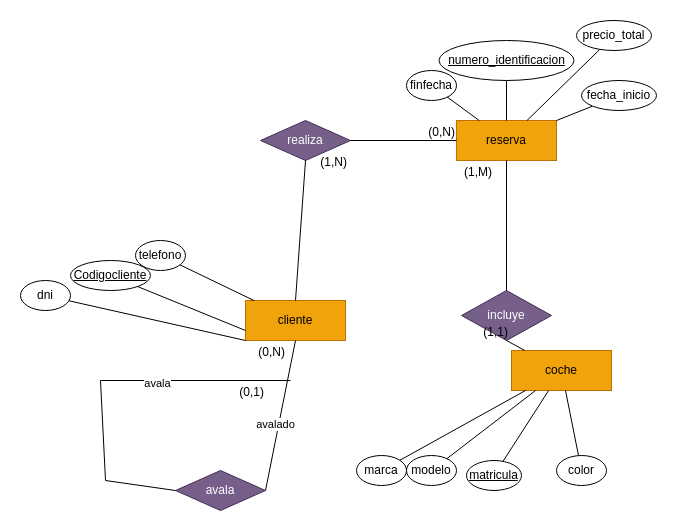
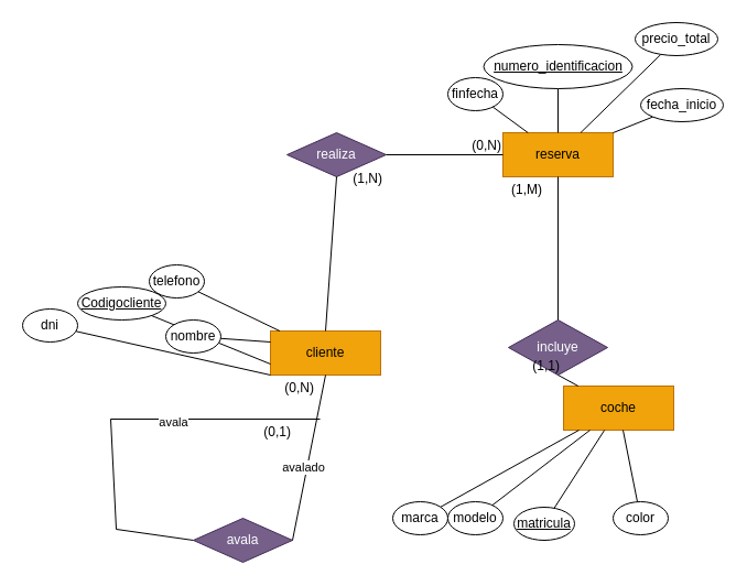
  <mxCell id="0" />
  <mxCell id="1" parent="0" />
  <mxCell id="2" value="cliente" style="whiteSpace=wrap;html=1;align=center;fillColor=#f0a30a;strokeColor=#BD7000;fontColor=#000000;" vertex="1" parent="1"><mxGeometry x="245" y="300" width="100" height="40" as="geometry" /></mxCell>
  <mxCell id="3" value="reserva" style="whiteSpace=wrap;html=1;align=center;fillColor=#f0a30a;strokeColor=#BD7000;fontColor=#000000;" vertex="1" parent="1"><mxGeometry x="456" y="120" width="100" height="40" as="geometry" /></mxCell>
  <mxCell id="4" value="" style="endArrow=none;html=1;rounded=0;exitX=0;exitY=0.75;exitDx=0;exitDy=0;" edge="1" parent="1" source="2" target="5"><mxGeometry relative="1" as="geometry"><mxPoint x="213.235" y="340" as="sourcePoint" /><mxPoint x="245" y="265" as="targetPoint" /></mxGeometry></mxCell>
  <mxCell id="5" value="&lt;u&gt;Codigocliente&lt;/u&gt;" style="ellipse;whiteSpace=wrap;html=1;align=center;" vertex="1" parent="1"><mxGeometry x="70" y="260" width="80" height="30" as="geometry" /></mxCell>
+ <mxCell id="6" value="" style="endArrow=none;html=1;rounded=0;exitX=0;exitY=0.25;exitDx=0;exitDy=0;" edge="1" parent="1" source="2" target="7"><mxGeometry relative="1" as="geometry"><mxPoint x="219.545" y="340" as="sourcePoint" /><mxPoint x="295" y="295" as="targetPoint" /></mxGeometry></mxCell>
+ <mxCell id="7" value="nombre" style="ellipse;whiteSpace=wrap;html=1;align=center;" vertex="1" parent="1"><mxGeometry x="150" y="290" width="50" height="30" as="geometry" /></mxCell>
  <mxCell id="8" value="" style="endArrow=none;html=1;rounded=0;" edge="1" parent="1" source="2" target="9"><mxGeometry relative="1" as="geometry"><mxPoint x="302.5" y="215" as="sourcePoint" /><mxPoint x="362.5" y="215" as="targetPoint" /></mxGeometry></mxCell>
  <mxCell id="9" value="telefono" style="ellipse;whiteSpace=wrap;html=1;align=center;" vertex="1" parent="1"><mxGeometry x="135" y="240" width="50" height="30" as="geometry" /></mxCell>
  <mxCell id="10" value="" style="endArrow=none;html=1;rounded=0;" edge="1" parent="1" source="3" target="11"><mxGeometry relative="1" as="geometry"><mxPoint x="436" y="45" as="sourcePoint" /><mxPoint x="496" y="45" as="targetPoint" /></mxGeometry></mxCell>
  <mxCell id="11" value="&lt;u&gt;numero_identificacion&lt;/u&gt;" style="ellipse;whiteSpace=wrap;html=1;align=center;" vertex="1" parent="1"><mxGeometry x="438.5" y="40" width="135" height="40" as="geometry" /></mxCell>
  <mxCell id="12" value="" style="endArrow=none;html=1;rounded=0;" edge="1" parent="1" source="3" target="13"><mxGeometry relative="1" as="geometry"><mxPoint x="546" y="95" as="sourcePoint" /><mxPoint x="606" y="95" as="targetPoint" /></mxGeometry></mxCell>
  <mxCell id="13" value="fecha_inicio" style="ellipse;whiteSpace=wrap;html=1;align=center;" vertex="1" parent="1"><mxGeometry x="581" y="80" width="75" height="30" as="geometry" /></mxCell>
  <mxCell id="14" value="" style="endArrow=none;html=1;rounded=0;" edge="1" parent="1" source="3" target="15"><mxGeometry relative="1" as="geometry"><mxPoint x="371" y="85" as="sourcePoint" /><mxPoint x="431" y="85" as="targetPoint" /></mxGeometry></mxCell>
  <mxCell id="15" value="finfecha" style="ellipse;whiteSpace=wrap;html=1;align=center;" vertex="1" parent="1"><mxGeometry x="406" y="70" width="50" height="30" as="geometry" /></mxCell>
  <mxCell id="16" value="" style="endArrow=none;html=1;rounded=0;" edge="1" parent="1" source="3" target="17"><mxGeometry relative="1" as="geometry"><mxPoint x="566" y="35" as="sourcePoint" /><mxPoint x="626" y="35" as="targetPoint" /></mxGeometry></mxCell>
  <mxCell id="17" value="precio_total" style="ellipse;whiteSpace=wrap;html=1;align=center;" vertex="1" parent="1"><mxGeometry x="576" y="20" width="75" height="30" as="geometry" /></mxCell>
  <mxCell id="18" value="coche" style="whiteSpace=wrap;html=1;align=center;fillColor=#f0a30a;strokeColor=#BD7000;fontColor=#000000;" vertex="1" parent="1"><mxGeometry x="511" y="350" width="100" height="40" as="geometry" /></mxCell>
  <mxCell id="19" value="" style="endArrow=none;html=1;rounded=0;exitX=0;exitY=1;exitDx=0;exitDy=0;" edge="1" parent="1" source="2" target="20"><mxGeometry relative="1" as="geometry"><mxPoint x="195" y="340" as="sourcePoint" /><mxPoint x="165" y="285" as="targetPoint" /></mxGeometry></mxCell>
  <mxCell id="20" value="dni" style="ellipse;whiteSpace=wrap;html=1;align=center;" vertex="1" parent="1"><mxGeometry x="20" y="280" width="50" height="30" as="geometry" /></mxCell>
  <mxCell id="21" value="incluye" style="shape=rhombus;perimeter=rhombusPerimeter;whiteSpace=wrap;html=1;align=center;fillColor=#76608a;fontColor=#ffffff;strokeColor=#432D57;" vertex="1" parent="1"><mxGeometry x="461" y="290" width="90" height="50" as="geometry" /></mxCell>
  <mxCell id="22" value="" style="endArrow=none;html=1;rounded=0;exitX=0.5;exitY=1;exitDx=0;exitDy=0;" edge="1" parent="1" source="21" target="18"><mxGeometry relative="1" as="geometry"><mxPoint x="681" y="380" as="sourcePoint" /><mxPoint x="331" y="330" as="targetPoint" /></mxGeometry></mxCell>
  <mxCell id="23" value="(1,N)" style="resizable=0;html=1;whiteSpace=wrap;align=right;verticalAlign=bottom;" connectable="0" vertex="1" parent="22"><mxGeometry x="1" relative="1" as="geometry"><mxPoint x="-176" y="-180" as="offset" /></mxGeometry></mxCell>
  <mxCell id="24" value="" style="endArrow=none;html=1;rounded=0;exitX=0.5;exitY=0;exitDx=0;exitDy=0;" edge="1" parent="1" source="21" target="3"><mxGeometry relative="1" as="geometry"><mxPoint x="158" y="230" as="sourcePoint" /><mxPoint x="331" y="260" as="targetPoint" /></mxGeometry></mxCell>
  <mxCell id="25" value="(1,M)" style="resizable=0;html=1;whiteSpace=wrap;align=right;verticalAlign=bottom;" connectable="0" vertex="1" parent="24"><mxGeometry x="1" relative="1" as="geometry"><mxPoint x="-13" y="20" as="offset" /></mxGeometry></mxCell>
  <mxCell id="26" value="realiza" style="shape=rhombus;perimeter=rhombusPerimeter;whiteSpace=wrap;html=1;align=center;fillColor=#76608a;fontColor=#ffffff;strokeColor=#432D57;" vertex="1" parent="1"><mxGeometry x="260" y="120" width="90" height="40" as="geometry" /></mxCell>
  <mxCell id="27" value="" style="endArrow=none;html=1;rounded=0;exitX=0.5;exitY=0;exitDx=0;exitDy=0;entryX=0.5;entryY=1;entryDx=0;entryDy=0;" edge="1" parent="1" source="2" target="26"><mxGeometry relative="1" as="geometry"><mxPoint x="222" y="110" as="sourcePoint" /><mxPoint x="175" y="140" as="targetPoint" /></mxGeometry></mxCell>
  <mxCell id="28" value="(1,1)" style="resizable=0;html=1;whiteSpace=wrap;align=right;verticalAlign=bottom;" connectable="0" vertex="1" parent="27"><mxGeometry x="1" relative="1" as="geometry"><mxPoint x="204" y="180" as="offset" /></mxGeometry></mxCell>
  <mxCell id="29" value="" style="endArrow=none;html=1;rounded=0;exitX=1;exitY=0.5;exitDx=0;exitDy=0;" edge="1" parent="1" source="26" target="3"><mxGeometry relative="1" as="geometry"><mxPoint x="333" y="110" as="sourcePoint" /><mxPoint x="506" y="140" as="targetPoint" /></mxGeometry></mxCell>
  <mxCell id="30" value="(0,N)" style="resizable=0;html=1;whiteSpace=wrap;align=right;verticalAlign=bottom;" connectable="0" vertex="1" parent="29"><mxGeometry x="1" relative="1" as="geometry"><mxPoint as="offset" /></mxGeometry></mxCell>
  <mxCell id="31" value="" style="endArrow=none;html=1;rounded=0;" edge="1" parent="1" source="18" target="32"><mxGeometry relative="1" as="geometry"><mxPoint x="431" y="475" as="sourcePoint" /><mxPoint x="491" y="475" as="targetPoint" /></mxGeometry></mxCell>
  <mxCell id="32" value="&lt;u&gt;matricula&lt;/u&gt;" style="ellipse;whiteSpace=wrap;html=1;align=center;" vertex="1" parent="1"><mxGeometry x="466" y="460" width="55" height="30" as="geometry" /></mxCell>
  <mxCell id="33" value="avala" style="shape=rhombus;perimeter=rhombusPerimeter;whiteSpace=wrap;html=1;align=center;fillColor=#76608a;fontColor=#ffffff;strokeColor=#432D57;" vertex="1" parent="1"><mxGeometry x="175" y="470" width="90" height="40" as="geometry" /></mxCell>
  <mxCell id="34" value="" style="endArrow=none;html=1;rounded=0;exitX=0;exitY=0.5;exitDx=0;exitDy=0;" edge="1" parent="1" source="33"><mxGeometry relative="1" as="geometry"><mxPoint x="152" y="460" as="sourcePoint" /><mxPoint x="290" y="380" as="targetPoint" /><Array as="points"><mxPoint x="105" y="480" /><mxPoint x="100" y="380" /></Array></mxGeometry></mxCell>
  <mxCell id="35" value="(0,1)" style="resizable=0;html=1;whiteSpace=wrap;align=right;verticalAlign=bottom;" connectable="0" vertex="1" parent="34"><mxGeometry x="1" relative="1" as="geometry"><mxPoint x="-25" y="20" as="offset" /></mxGeometry></mxCell>
  <mxCell id="36" value="avala" style="edgeLabel;html=1;align=center;verticalAlign=middle;resizable=0;points=[];" vertex="1" connectable="0" parent="34"><mxGeometry x="0.259" y="-2" relative="1" as="geometry"><mxPoint as="offset" /></mxGeometry></mxCell>
  <mxCell id="37" value="" style="endArrow=none;html=1;rounded=0;exitX=1;exitY=0.5;exitDx=0;exitDy=0;entryX=0.5;entryY=1;entryDx=0;entryDy=0;" edge="1" parent="1" source="33" target="2"><mxGeometry relative="1" as="geometry"><mxPoint x="152" y="460" as="sourcePoint" /><mxPoint x="289" y="410" as="targetPoint" /></mxGeometry></mxCell>
  <mxCell id="38" value="(0,N)" style="resizable=0;html=1;whiteSpace=wrap;align=right;verticalAlign=bottom;" connectable="0" vertex="1" parent="37"><mxGeometry x="1" relative="1" as="geometry"><mxPoint x="-9" y="20" as="offset" /></mxGeometry></mxCell>
  <mxCell id="39" value="avalado" style="edgeLabel;html=1;align=center;verticalAlign=middle;resizable=0;points=[];" vertex="1" connectable="0" parent="37"><mxGeometry x="-0.126" y="4" relative="1" as="geometry"><mxPoint as="offset" /></mxGeometry></mxCell>
  <mxCell id="40" value="" style="endArrow=none;html=1;rounded=0;" edge="1" parent="1" source="18" target="41"><mxGeometry relative="1" as="geometry"><mxPoint x="371" y="470" as="sourcePoint" /><mxPoint x="431" y="470" as="targetPoint" /></mxGeometry></mxCell>
  <mxCell id="41" value="modelo" style="ellipse;whiteSpace=wrap;html=1;align=center;" vertex="1" parent="1"><mxGeometry x="406" y="455" width="50" height="30" as="geometry" /></mxCell>
  <mxCell id="42" value="" style="endArrow=none;html=1;rounded=0;" edge="1" parent="1" source="18" target="43"><mxGeometry relative="1" as="geometry"><mxPoint x="521" y="470" as="sourcePoint" /><mxPoint x="581" y="470" as="targetPoint" /></mxGeometry></mxCell>
  <mxCell id="43" value="color" style="ellipse;whiteSpace=wrap;html=1;align=center;" vertex="1" parent="1"><mxGeometry x="556" y="455" width="50" height="30" as="geometry" /></mxCell>
  <mxCell id="44" value="" style="endArrow=none;html=1;rounded=0;" edge="1" parent="1" source="18" target="45"><mxGeometry relative="1" as="geometry"><mxPoint x="321" y="470" as="sourcePoint" /><mxPoint x="381" y="470" as="targetPoint" /></mxGeometry></mxCell>
  <mxCell id="45" value="marca" style="ellipse;whiteSpace=wrap;html=1;align=center;" vertex="1" parent="1"><mxGeometry x="356" y="455" width="50" height="30" as="geometry" /></mxCell>
